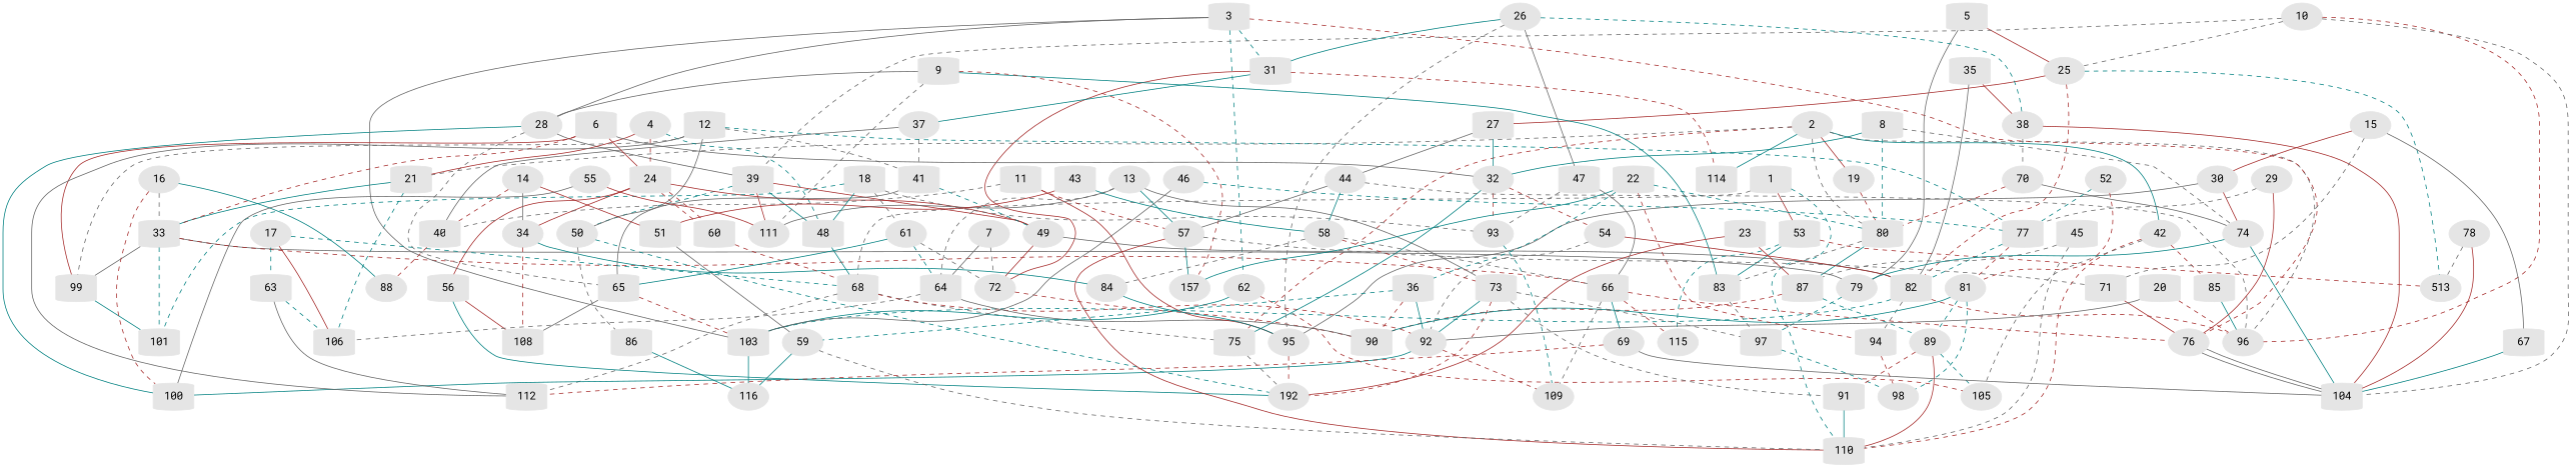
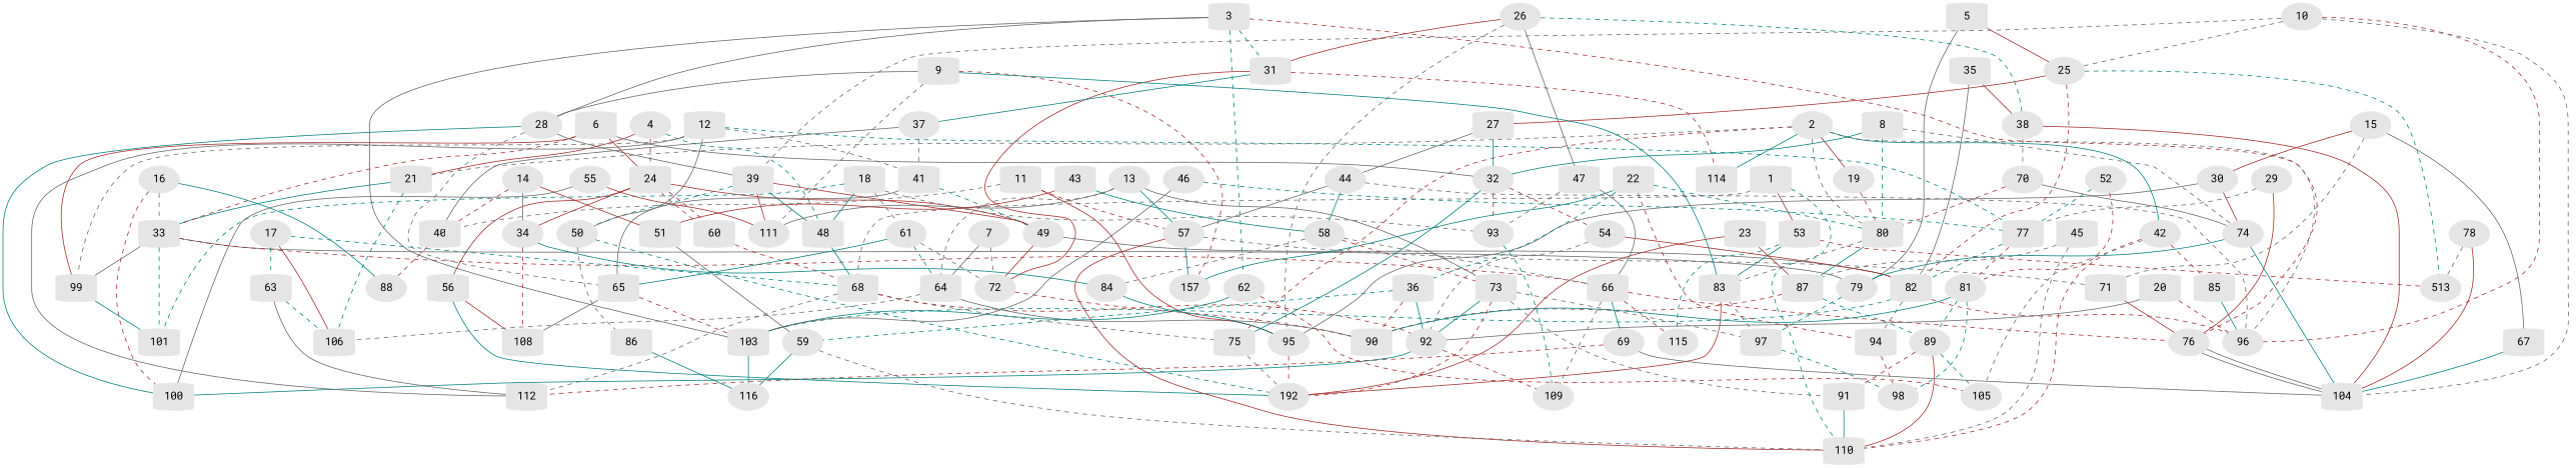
  graph {
    fontname="Roboto Mono"
    node [color=gray90 fontname="Roboto Mono" shape=cylinder style=filled]
    edge [color=gray40 fontname="Roboto Mono" style=dashed]
    1
    53
    68
    110
    83
    n6 [label=513 shape=ellipse]
    115 [shape=ellipse]
    75
    112
    92 [shape=ellipse]
    2 [shape=ellipse]
    19 [shape=ellipse]
    21
    42 [shape=ellipse]
    80
    96 [shape=ellipse]
    114
    33
    106
    85
    105 [shape=ellipse]
    n22 [label=192 shape=ellipse]
    87
    28 [shape=ellipse]
    3
    31
    62 [shape=ellipse]
    76 [shape=ellipse]
    103
    39
    100
    65
    72 [shape=ellipse]
    37 [shape=ellipse]
    104
    116 [shape=ellipse]
    4 [shape=ellipse]
    24
    48
    34 [shape=ellipse]
    49 [shape=ellipse]
    56
    60
    25 [shape=ellipse]
    5
    79 [shape=ellipse]
    27
    82
    97
    6
    32 [shape=ellipse]
    99
    93 [shape=ellipse]
    54 [shape=ellipse]
    101
    66
    7 [shape=ellipse]
    64
    90
    8
    74 [shape=ellipse]
    9
    n63 [label=157 shape=ellipse]
    111 [shape=ellipse]
    10 [shape=ellipse]
    50 [shape=ellipse]
    11
    40
    57 [shape=ellipse]
    95 [shape=ellipse]
    88 [shape=ellipse]
    71
    12
    41
    77
    86
    81 [shape=ellipse]
    13 [shape=ellipse]
    73
    91
    14 [shape=ellipse]
    51
    84 [shape=ellipse]
    108
    59 [shape=ellipse]
    15 [shape=ellipse]
    30 [shape=ellipse]
    67
    16 [shape=ellipse]
    17 [shape=ellipse]
    63
    18
    61 [shape=ellipse]
    109 [shape=ellipse]
    20
    22
    36
    94
    98 [shape=ellipse]
    23
    89 [shape=ellipse]
    44 [shape=ellipse]
    26 [shape=ellipse]
    38 [shape=ellipse]
    47
    70 [shape=ellipse]
    58 [shape=ellipse]
    29 [shape=ellipse]
    69 [shape=ellipse]
    35
    43
    45
    46 [shape=ellipse]
    52 [shape=ellipse]
    55 [shape=ellipse]
    78 [shape=ellipse]
    1 -- 53 [color=brown style=solid]
    1 -- 68
    1 -- 110 [color=teal]
    53 -- 83 [color=teal style=solid]
    53 -- n6 [color=brown]
    53 -- 115 [color=teal]
    68 -- 75
    68 -- 112
    68 -- 92 [color=brown]
+   83 -- n22 [color=brown style=solid]
    83 -- 97
    75 -- n22
    92 -- 100 [color=teal style=solid]
    92 -- 109 [color=brown]
    2 -- 75 [color=brown]
    2 -- 19 [color=brown style=solid]
    2 -- 21
    2 -- 42 [color=teal style=solid]
    2 -- 80
    2 -- 96
    2 -- 114 [color=teal style=solid]
    19 -- 80 [color=brown]
    21 -- 33 [color=teal style=solid]
    21 -- 106 [color=teal]
    42 -- 110 [color=brown]
    42 -- 85 [color=brown]
    42 -- 105
    80 -- 83
    80 -- 87 [color=teal style=solid]
    33 -- 79 [style=solid]
    33 -- 99 [style=solid]
    33 -- 101 [color=teal]
    33 -- 66 [color=brown]
    85 -- 96 [color=teal style=solid]
    87 -- 90 [color=brown]
    87 -- 89 [color=teal]
    28 -- 39 [style=solid]
    28 -- 100 [color=teal style=solid]
    28 -- 65
    3 -- 28 [style=solid]
    3 -- 31 [color=teal]
    3 -- 62 [color=teal]
    3 -- 76 [color=brown]
    3 -- 103 [style=solid]
    31 -- 114 [color=brown]
    31 -- 72 [color=brown style=solid]
    31 -- 37 [color=teal style=solid]
    62 -- 105 [color=brown]
    62 -- 103 [color=teal style=solid]
    76 -- 104 [style=solid]
    76 -- 104 [style=solid]
    103 -- 116 [color=teal style=solid]
    39 -- 48 [color=teal style=solid]
    39 -- 49 [color=brown style=solid]
    39 -- 111 [color=brown style=solid]
    39 -- 50 [color=teal]
    65 -- 103 [color=brown]
    65 -- 108 [style=solid]
    72 -- 90 [color=brown]
    37 -- 40 [style=solid]
    37 -- 41
    4 -- 21 [color=brown style=solid]
    4 -- 24 [color=brown]
    4 -- 48 [color=teal]
    24 -- 34 [color=brown style=solid]
    24 -- 49 [color=brown style=solid]
    24 -- 56 [color=brown style=solid]
    24 -- 60 [color=brown]
    24 -- 60 [color=brown]
    48 -- 68 [color=teal style=solid]
    34 -- 84 [color=teal style=solid]
    34 -- 108 [color=brown]
    49 -- 72 [color=brown style=solid]
    49 -- 82 [style=solid]
    56 -- n22 [color=teal style=solid]
    56 -- 108 [color=brown style=solid]
    60 -- 68 [color=brown]
    25 -- n6 [color=teal]
    25 -- 27 [color=brown style=solid]
    25 -- 82 [color=brown]
    5 -- 25 [color=brown style=solid]
    5 -- 79 [style=solid]
    79 -- 97 [color=teal]
    27 -- 32 [color=teal style=solid]
    27 -- 44 [style=solid]
    82 -- 96 [color=brown]
    82 -- 103 [color=teal]
    82 -- 94
    97 -- 98 [color=teal]
    6 -- 33 [color=brown]
    6 -- 24 [color=brown style=solid]
    6 -- 32 [style=solid]
    6 -- 99 [color=brown style=solid]
    32 -- 75 [color=teal style=solid]
    32 -- 93 [color=brown]
    32 -- 54 [color=brown]
    99 -- 101 [color=teal style=solid]
    93 -- 109 [color=teal]
    54 -- 92
    54 -- 82 [color=brown style=solid]
    66 -- 115 [color=brown]
    66 -- 76 [color=brown]
    66 -- 109
    66 -- 69 [color=teal style=solid]
    7 -- 72
    7 -- 64 [style=solid]
    64 -- 106
    64 -- 90 [style=solid]
    8 -- 80 [color=teal]
    8 -- 32 [color=teal style=solid]
    8 -- 74
    74 -- 104 [color=teal style=solid]
    74 -- 79 [color=teal style=solid]
    9 -- 83 [color=teal style=solid]
    9 -- 28 [style=solid]
    9 -- n63 [color=brown]
    9 -- 111
    10 -- 96 [color=brown]
    10 -- 39
    10 -- 104
    10 -- 25
    50 -- n22 [color=teal]
    50 -- 86
    11 -- 40
    11 -- 57 [color=brown]
    11 -- 95 [color=brown style=solid]
    40 -- 88 [color=brown]
    57 -- 110 [color=brown style=solid]
    57 -- n63 [color=teal style=solid]
    57 -- 71
    95 -- n22 [color=brown]
    71 -- 76 [color=brown style=solid]
    12 -- 112 [style=solid]
    12 -- 99
    12 -- 50 [style=solid]
    12 -- 41
    12 -- 77 [color=teal]
    41 -- 65 [style=solid]
    41 -- 49 [color=teal]
    77 -- 82 [color=teal]
    77 -- 81 [color=brown]
    86 -- 116 [color=teal style=solid]
    81 -- 90 [color=teal style=solid]
    81 -- 98 [color=teal]
    81 -- 89 [color=teal]
    13 -- 64
    13 -- 111 [style=solid]
    13 -- 57 [color=teal style=solid]
    13 -- 73 [style=solid]
    73 -- 92 [color=teal style=solid]
    73 -- n22 [color=brown]
    73 -- 97
    73 -- 91
    91 -- 110 [color=teal style=solid]
    14 -- 34 [style=solid]
    14 -- 40 [color=brown]
    14 -- 51 [color=brown style=solid]
    51 -- 59 [style=solid]
    84 -- 95 [color=teal style=solid]
    59 -- 110
    59 -- 116 [color=teal style=solid]
    15 -- 71
    15 -- 30 [color=brown style=solid]
    15 -- 67 [style=solid]
    30 -- 74 [color=brown style=solid]
    30 -- 95 [style=solid]
    67 -- 104 [color=teal style=solid]
    16 -- 33
    16 -- 100 [color=brown]
    16 -- 88 [color=teal style=solid]
    17 -- 68 [color=teal]
    17 -- 106 [color=brown style=solid]
    17 -- 63 [color=teal]
    63 -- 112 [style=solid]
    63 -- 106 [color=teal]
    18 -- 48 [color=teal style=solid]
    18 -- 93
    18 -- 101 [color=teal]
    18 -- 61
    61 -- 65 [color=teal style=solid]
    61 -- 72
    61 -- 64 [color=teal]
    20 -- 92 [style=solid]
    20 -- 96 [color=brown]
    22 -- 80 [color=teal]
    22 -- n63 [color=teal style=solid]
    22 -- 36 [color=teal]
    22 -- 94 [color=brown]
    36 -- 92 [color=teal style=solid]
    36 -- 90 [color=brown]
    36 -- 59 [color=teal]
    94 -- 98 [color=brown]
    23 -- n22 [color=brown style=solid]
    23 -- 87 [color=brown style=solid]
    89 -- 110 [color=brown style=solid]
    89 -- 105 [color=teal]
    89 -- 91 [color=brown]
    44 -- 96
    44 -- 57 [style=solid]
    44 -- 58 [color=teal style=solid]
-   26 -- 31 [color=teal style=solid]
+   26 -- 31 [color=brown style=solid]
    26 -- 95
    26 -- 38 [color=teal]
    26 -- 47 [style=solid]
    38 -- 104 [color=brown style=solid]
    38 -- 70
    47 -- 93
    47 -- 66 [style=solid]
    70 -- 80 [color=brown]
    70 -- 74 [style=solid]
    58 -- 66
    58 -- 73 [color=brown]
    58 -- 84
    29 -- 76 [color=brown style=solid]
    29 -- 77
    69 -- 112 [color=brown]
    69 -- 104 [style=solid]
    35 -- 82 [style=solid]
    35 -- 38 [color=brown style=solid]
    43 -- 51 [color=brown style=solid]
    43 -- 58 [color=teal style=solid]
    45 -- 110
    45 -- 87
    46 -- 103 [style=solid]
    46 -- 77 [color=teal]
    52 -- 77 [color=teal]
    52 -- 81 [color=brown]
    55 -- 100 [style=solid]
    55 -- 111 [color=brown style=solid]
    78 -- n6
    78 -- 104 [color=brown style=solid]
  }
